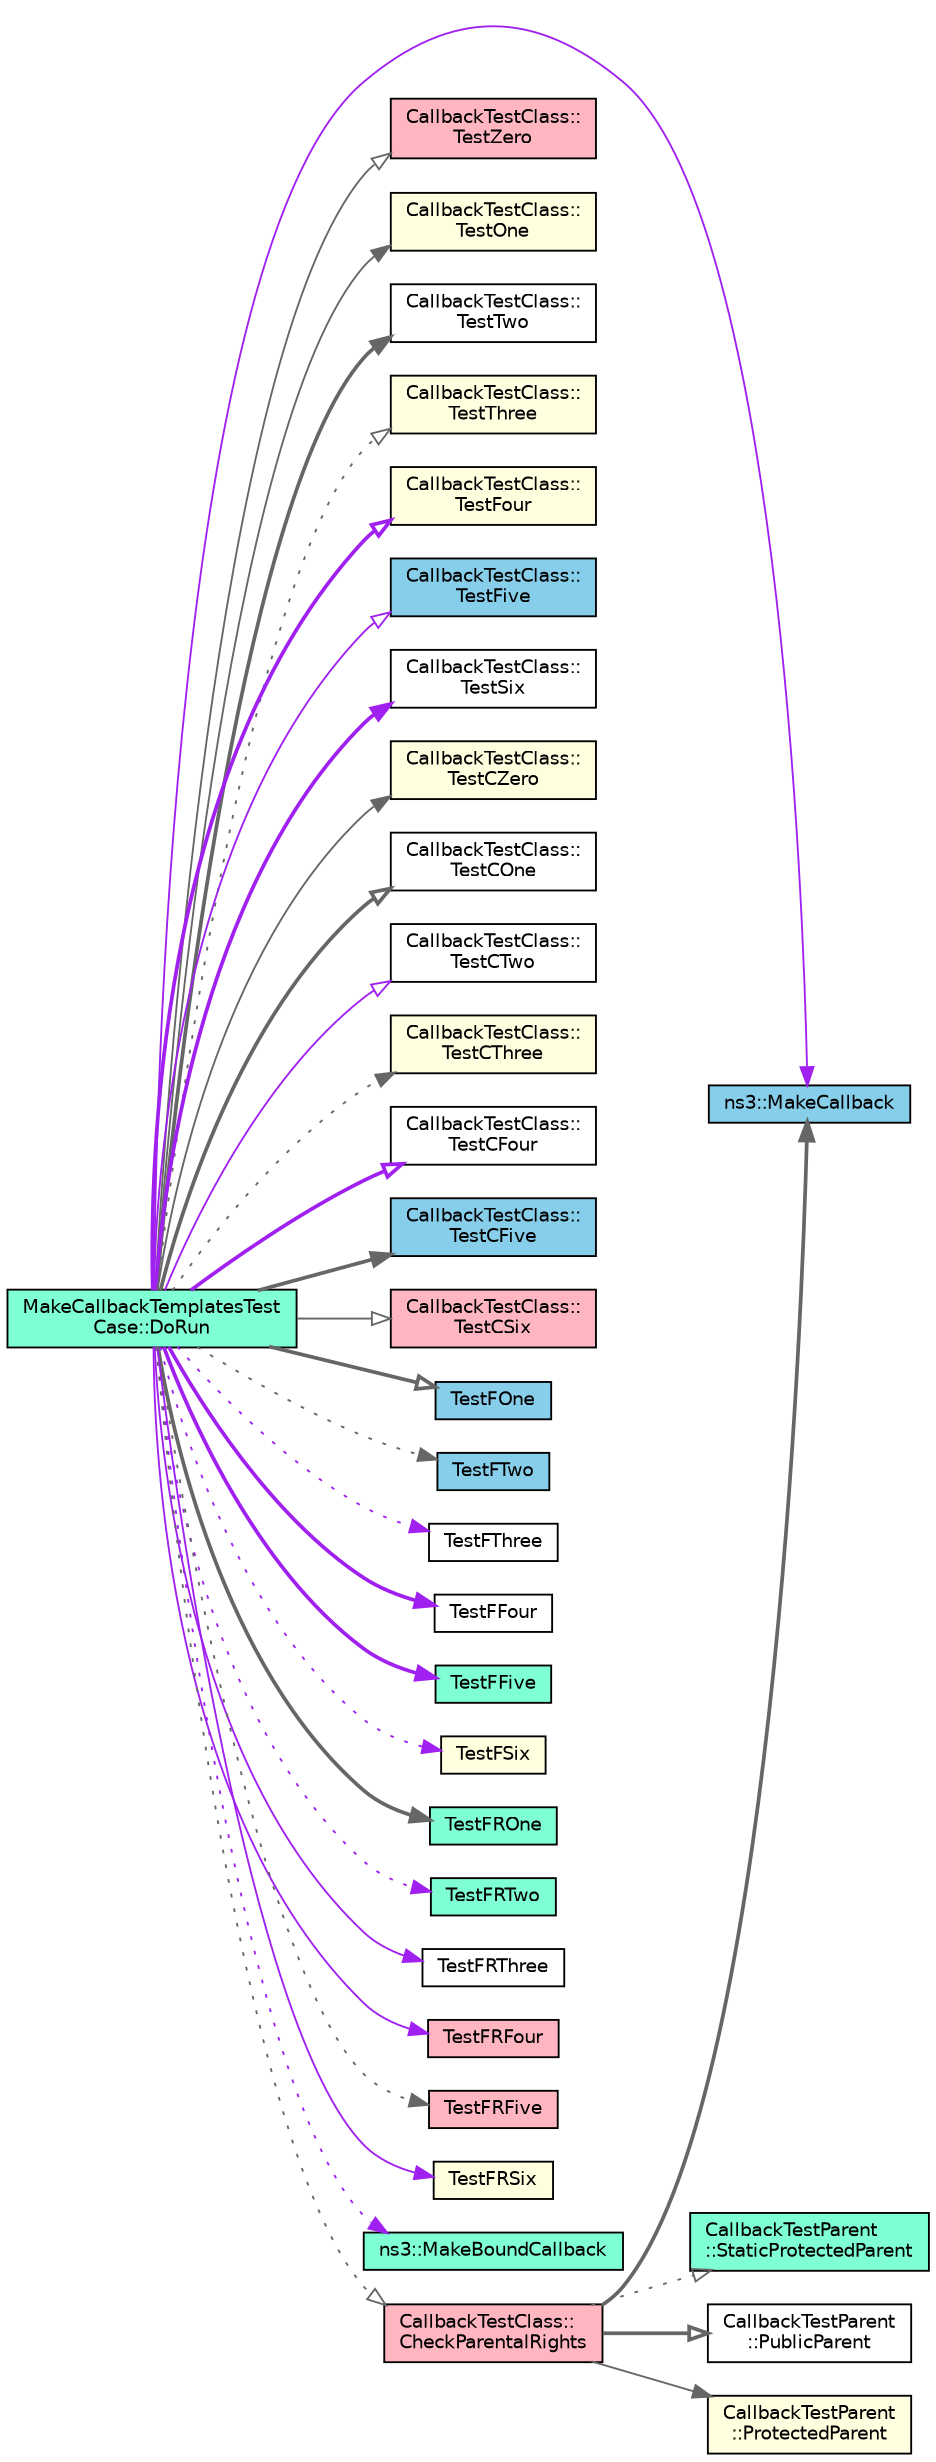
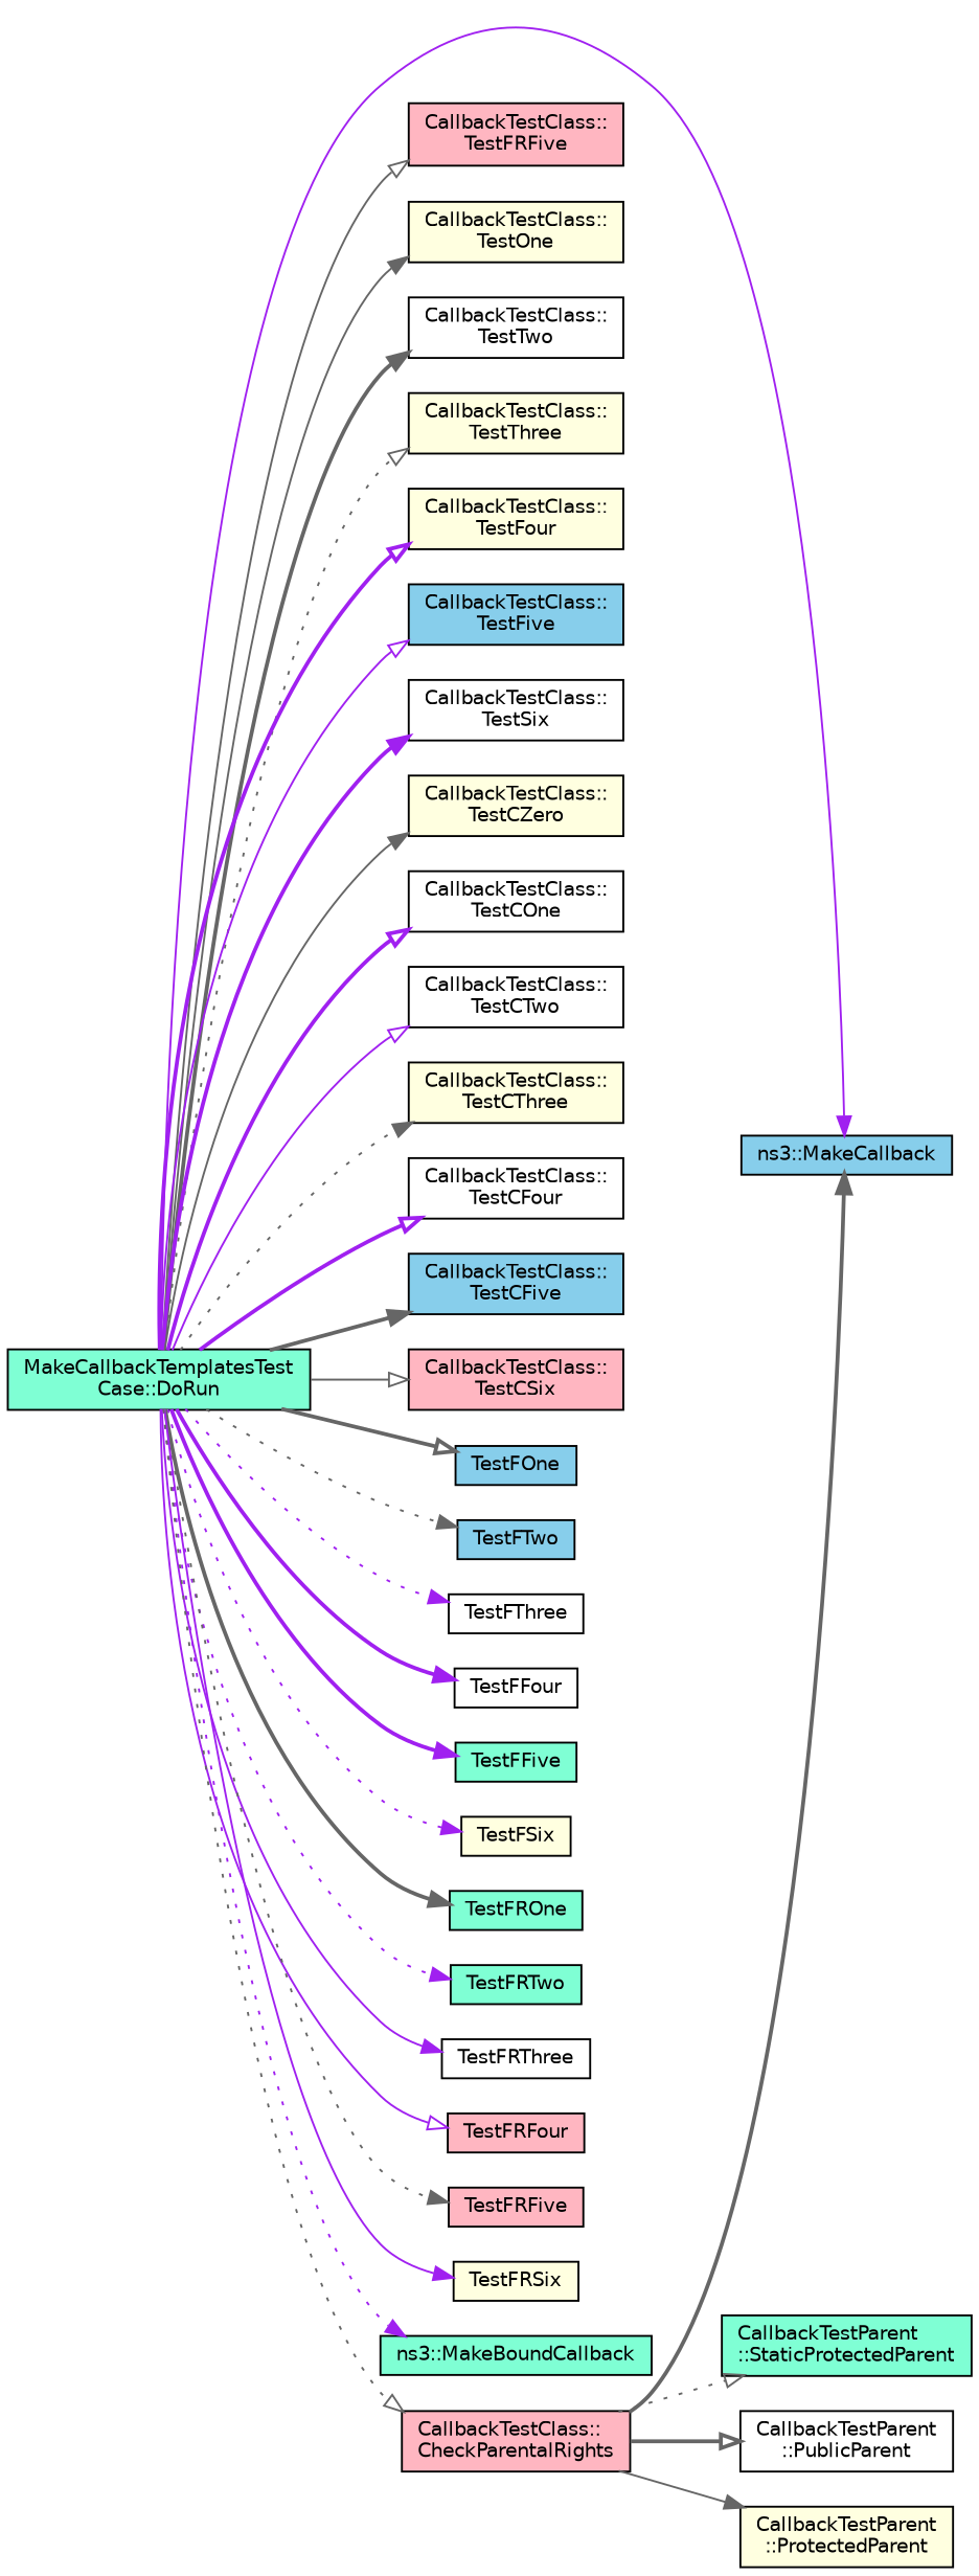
  digraph {
    rankdir=LR
    node [color=black fillcolor=white fontname=Helvetica fontsize=10 shape=record style=filled]
    edge [arrowhead=normal color=gray40 fontname=Helvetica fontsize=10 labelfontname=Helvetica labelfontsize=10 style=bold]
    n1 [fillcolor=aquamarine fontcolor=black height=0.2 label="MakeCallbackTemplatesTest\lCase::DoRun" width=0.4]
    n2 [fillcolor=skyblue height=0.2 label="ns3::MakeCallback" width=0.4]
-   n3 [fillcolor=lightpink height=0.2 label="CallbackTestClass::\lTestZero" width=0.4]
+   n3 [fillcolor=lightpink height=0.2 label="CallbackTestClass::\lTestFRFive" width=0.4]
    n4 [fillcolor=lightyellow height=0.2 label="CallbackTestClass::\lTestOne" width=0.4]
    n5 [height=0.2 label="CallbackTestClass::\lTestTwo" width=0.4]
    n6 [fillcolor=lightyellow height=0.2 label="CallbackTestClass::\lTestThree" width=0.4]
    n7 [fillcolor=lightyellow height=0.2 label="CallbackTestClass::\lTestFour" width=0.4]
    n8 [fillcolor=skyblue height=0.2 label="CallbackTestClass::\lTestFive" width=0.4]
    n9 [height=0.2 label="CallbackTestClass::\lTestSix" width=0.4]
    n10 [fillcolor=lightyellow height=0.2 label="CallbackTestClass::\lTestCZero" width=0.4]
    n11 [height=0.2 label="CallbackTestClass::\lTestCOne" width=0.4]
    n12 [height=0.2 label="CallbackTestClass::\lTestCTwo" width=0.4]
    n13 [fillcolor=lightyellow height=0.2 label="CallbackTestClass::\lTestCThree" width=0.4]
    n14 [height=0.2 label="CallbackTestClass::\lTestCFour" width=0.4]
    n15 [fillcolor=skyblue height=0.2 label="CallbackTestClass::\lTestCFive" width=0.4]
    n16 [fillcolor=lightpink height=0.2 label="CallbackTestClass::\lTestCSix" width=0.4]
    n17 [fillcolor=skyblue height=0.2 label=TestFOne width=0.4]
    n18 [fillcolor=skyblue height=0.2 label=TestFTwo width=0.4]
    n19 [height=0.2 label=TestFThree width=0.4]
    n20 [height=0.2 label=TestFFour width=0.4]
    n21 [fillcolor=aquamarine height=0.2 label=TestFFive width=0.4]
    n22 [fillcolor=lightyellow height=0.2 label=TestFSix width=0.4]
    n23 [fillcolor=aquamarine height=0.2 label=TestFROne width=0.4]
    n24 [fillcolor=aquamarine height=0.2 label=TestFRTwo width=0.4]
    n25 [height=0.2 label=TestFRThree width=0.4]
    n26 [fillcolor=lightpink height=0.2 label=TestFRFour width=0.4]
    n27 [fillcolor=lightpink height=0.2 label=TestFRFive width=0.4]
    n28 [fillcolor=lightyellow height=0.2 label=TestFRSix width=0.4]
    n29 [fillcolor=aquamarine height=0.2 label="ns3::MakeBoundCallback" width=0.4]
    n30 [fillcolor=lightpink height=0.2 label="CallbackTestClass::\lCheckParentalRights" width=0.4]
    n31 [fillcolor=aquamarine height=0.2 label="CallbackTestParent\l::StaticProtectedParent" width=0.4]
    n32 [height=0.2 label="CallbackTestParent\l::PublicParent" width=0.4]
    n33 [fillcolor=lightyellow height=0.2 label="CallbackTestParent\l::ProtectedParent" width=0.4]
    n1 -> n2 [color=purple style=solid]
    n1 -> n3 [arrowhead=onormal style=solid]
    n1 -> n4 [style=solid]
    n1 -> n5
    n1 -> n6 [arrowhead=onormal style=dotted]
    n1 -> n7 [arrowhead=onormal color=purple]
    n1 -> n8 [arrowhead=onormal color=purple style=solid]
    n1 -> n9 [color=purple]
    n1 -> n10 [style=solid]
-   n1 -> n11 [arrowhead=onormal]
+   n1 -> n11 [arrowhead=onormal color=purple]
    n1 -> n12 [arrowhead=onormal color=purple style=solid]
    n1 -> n13 [style=dotted]
    n1 -> n14 [arrowhead=onormal color=purple]
    n1 -> n15
    n1 -> n16 [arrowhead=onormal style=solid]
    n1 -> n17 [arrowhead=onormal]
    n1 -> n18 [style=dotted]
    n1 -> n19 [color=purple style=dotted]
    n1 -> n20 [color=purple]
    n1 -> n21 [color=purple]
    n1 -> n22 [color=purple style=dotted]
    n1 -> n23
    n1 -> n24 [color=purple style=dotted]
    n1 -> n25 [color=purple style=solid]
-   n1 -> n26 [color=purple style=solid]
+   n1 -> n26 [arrowhead=onormal color=purple style=solid]
    n1 -> n27 [style=dotted]
    n1 -> n28 [color=purple style=solid]
    n1 -> n29 [color=purple style=dotted]
    n1 -> n30 [arrowhead=onormal style=dotted]
    n30 -> n2
    n30 -> n31 [arrowhead=onormal style=dotted]
    n30 -> n32 [arrowhead=onormal]
    n30 -> n33 [style=solid]
  }
